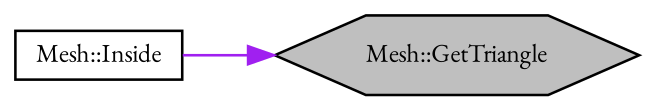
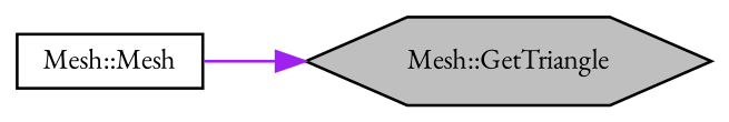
  digraph {
    rankdir=RL
    fontname="EB Garamond"
    node [color=black fontname="EB Garamond" fontsize=10 style=filled]
    n1 [fillcolor=grey75 fontcolor=black height=0.2 label="Mesh::GetTriangle" shape=hexagon width=0.4]
-   n2 [fillcolor=white height=0.2 label="Mesh::Inside" shape=box width=0.4]
+   n2 [fillcolor=white height=0.2 label="Mesh::Mesh" shape=box width=0.4]
    n1 -> n2 [color=purple dir=back fontname="EB Garamond" fontsize=10 labelfontname=Helvetica labelfontsize=10 style=solid]
  }
